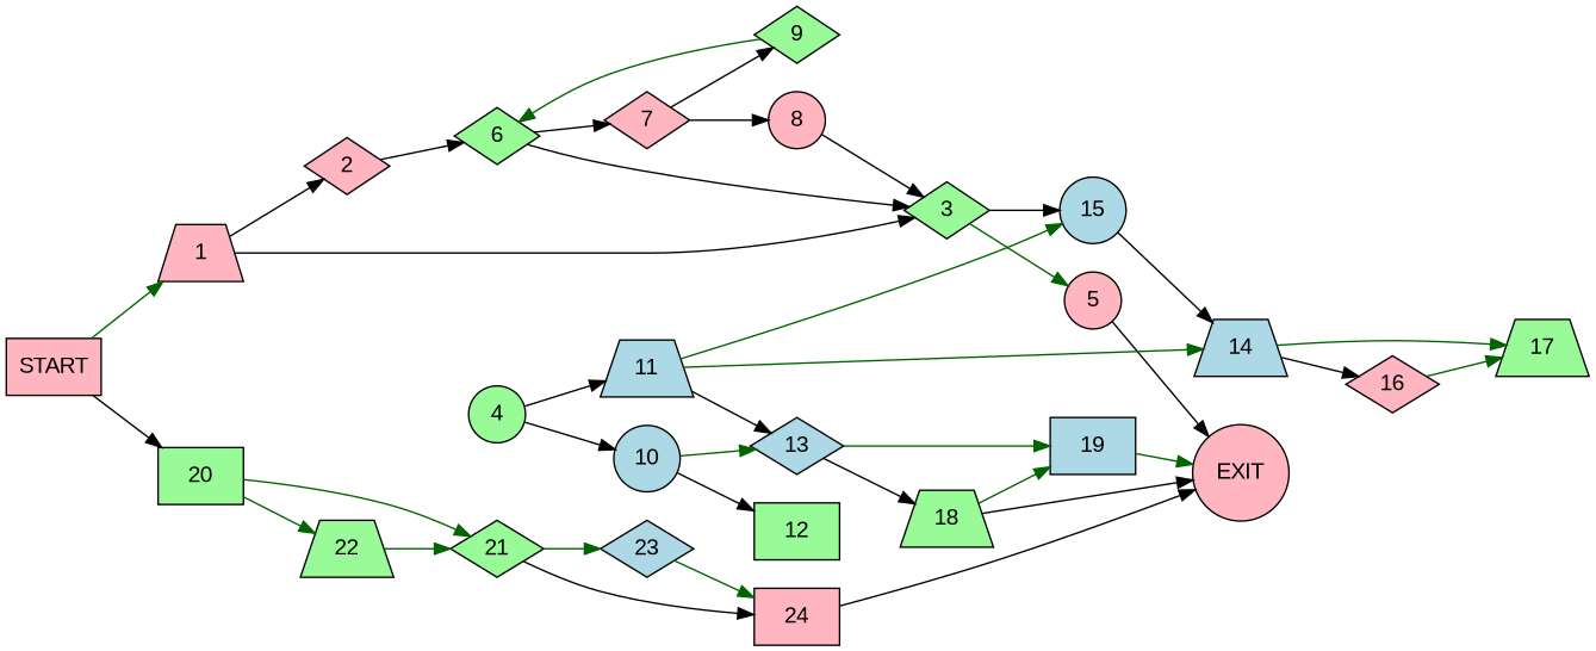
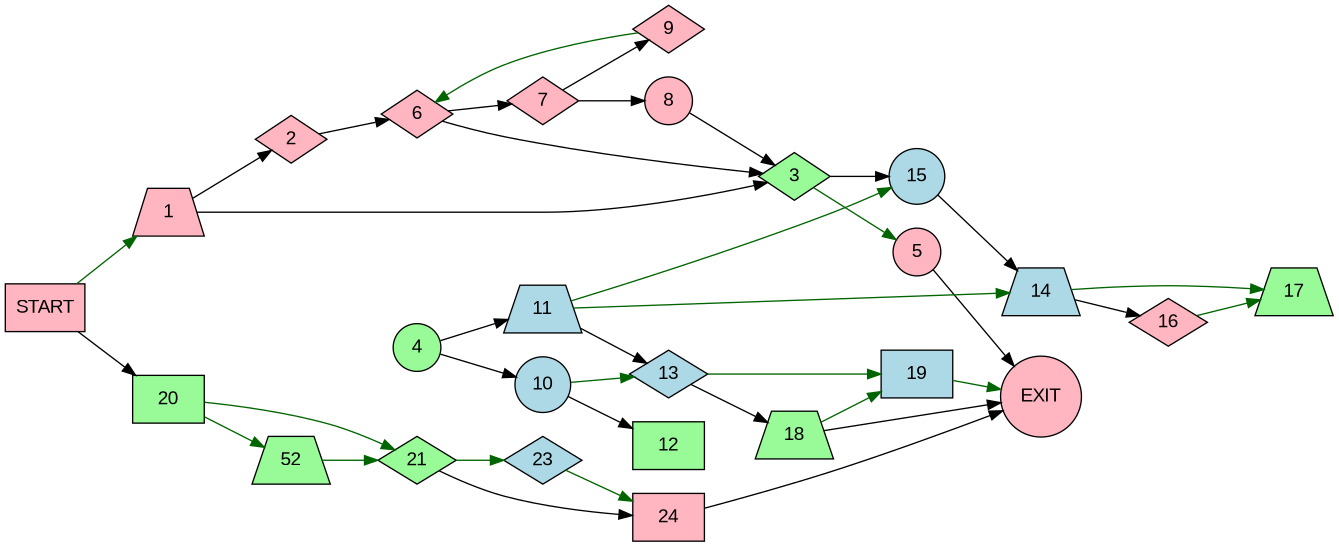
  digraph {
    fontname="Liberation Sans"
    rankdir=LR
    node [fillcolor=palegreen fontname="Liberation Sans" shape=diamond style=filled]
    edge [color=black fontname="Liberation Sans"]
    n1 [fillcolor=lightpink label=START shape=box]
    1 [fillcolor=lightpink shape=trapezium]
    20 [shape=box]
    2 [fillcolor=lightpink]
    3
    21
-   22 [shape=trapezium]
+   22 [shape=trapezium label=52]
    n8 [fillcolor=lightpink label=EXIT shape=circle]
-   6
+   6 [fillcolor=lightpink]
    5 [fillcolor=lightpink shape=circle]
    15 [fillcolor=lightblue shape=circle]
    7 [fillcolor=lightpink]
    4 [shape=circle]
    10 [fillcolor=lightblue shape=circle]
    11 [fillcolor=lightblue shape=trapezium]
    12 [shape=box]
    13 [fillcolor=lightblue]
    14 [fillcolor=lightblue shape=trapezium]
    8 [fillcolor=lightpink shape=circle]
-   9
+   9 [fillcolor=lightpink]
    18 [shape=trapezium]
    19 [fillcolor=lightblue shape=box]
    16 [fillcolor=lightpink]
    17 [shape=trapezium]
    23 [fillcolor=lightblue]
    24 [fillcolor=lightpink shape=box]
    n1 -> 1 [color=darkgreen]
    n1 -> 20
    1 -> 2
    1 -> 3
    20 -> 21 [color=darkgreen]
    20 -> 22 [color=darkgreen]
    2 -> 6
    3 -> 5 [color=darkgreen]
    3 -> 15
    21 -> 23 [color=darkgreen]
    21 -> 24
    22 -> 21 [color=darkgreen]
    6 -> 3
    6 -> 7
    5 -> n8
    15 -> 14
    7 -> 8
    7 -> 9
    4 -> 10
    4 -> 11
    10 -> 12
    10 -> 13 [color=darkgreen]
    11 -> 15 [color=darkgreen]
    11 -> 13
    11 -> 14 [color=darkgreen]
    13 -> 18
    13 -> 19 [color=darkgreen]
    14 -> 16
    14 -> 17 [color=darkgreen]
    8 -> 3
    9 -> 6 [color=darkgreen]
    18 -> n8
    18 -> 19 [color=darkgreen]
    19 -> n8 [color=darkgreen]
    16 -> 17 [color=darkgreen]
    23 -> 24 [color=darkgreen]
    24 -> n8
  }
